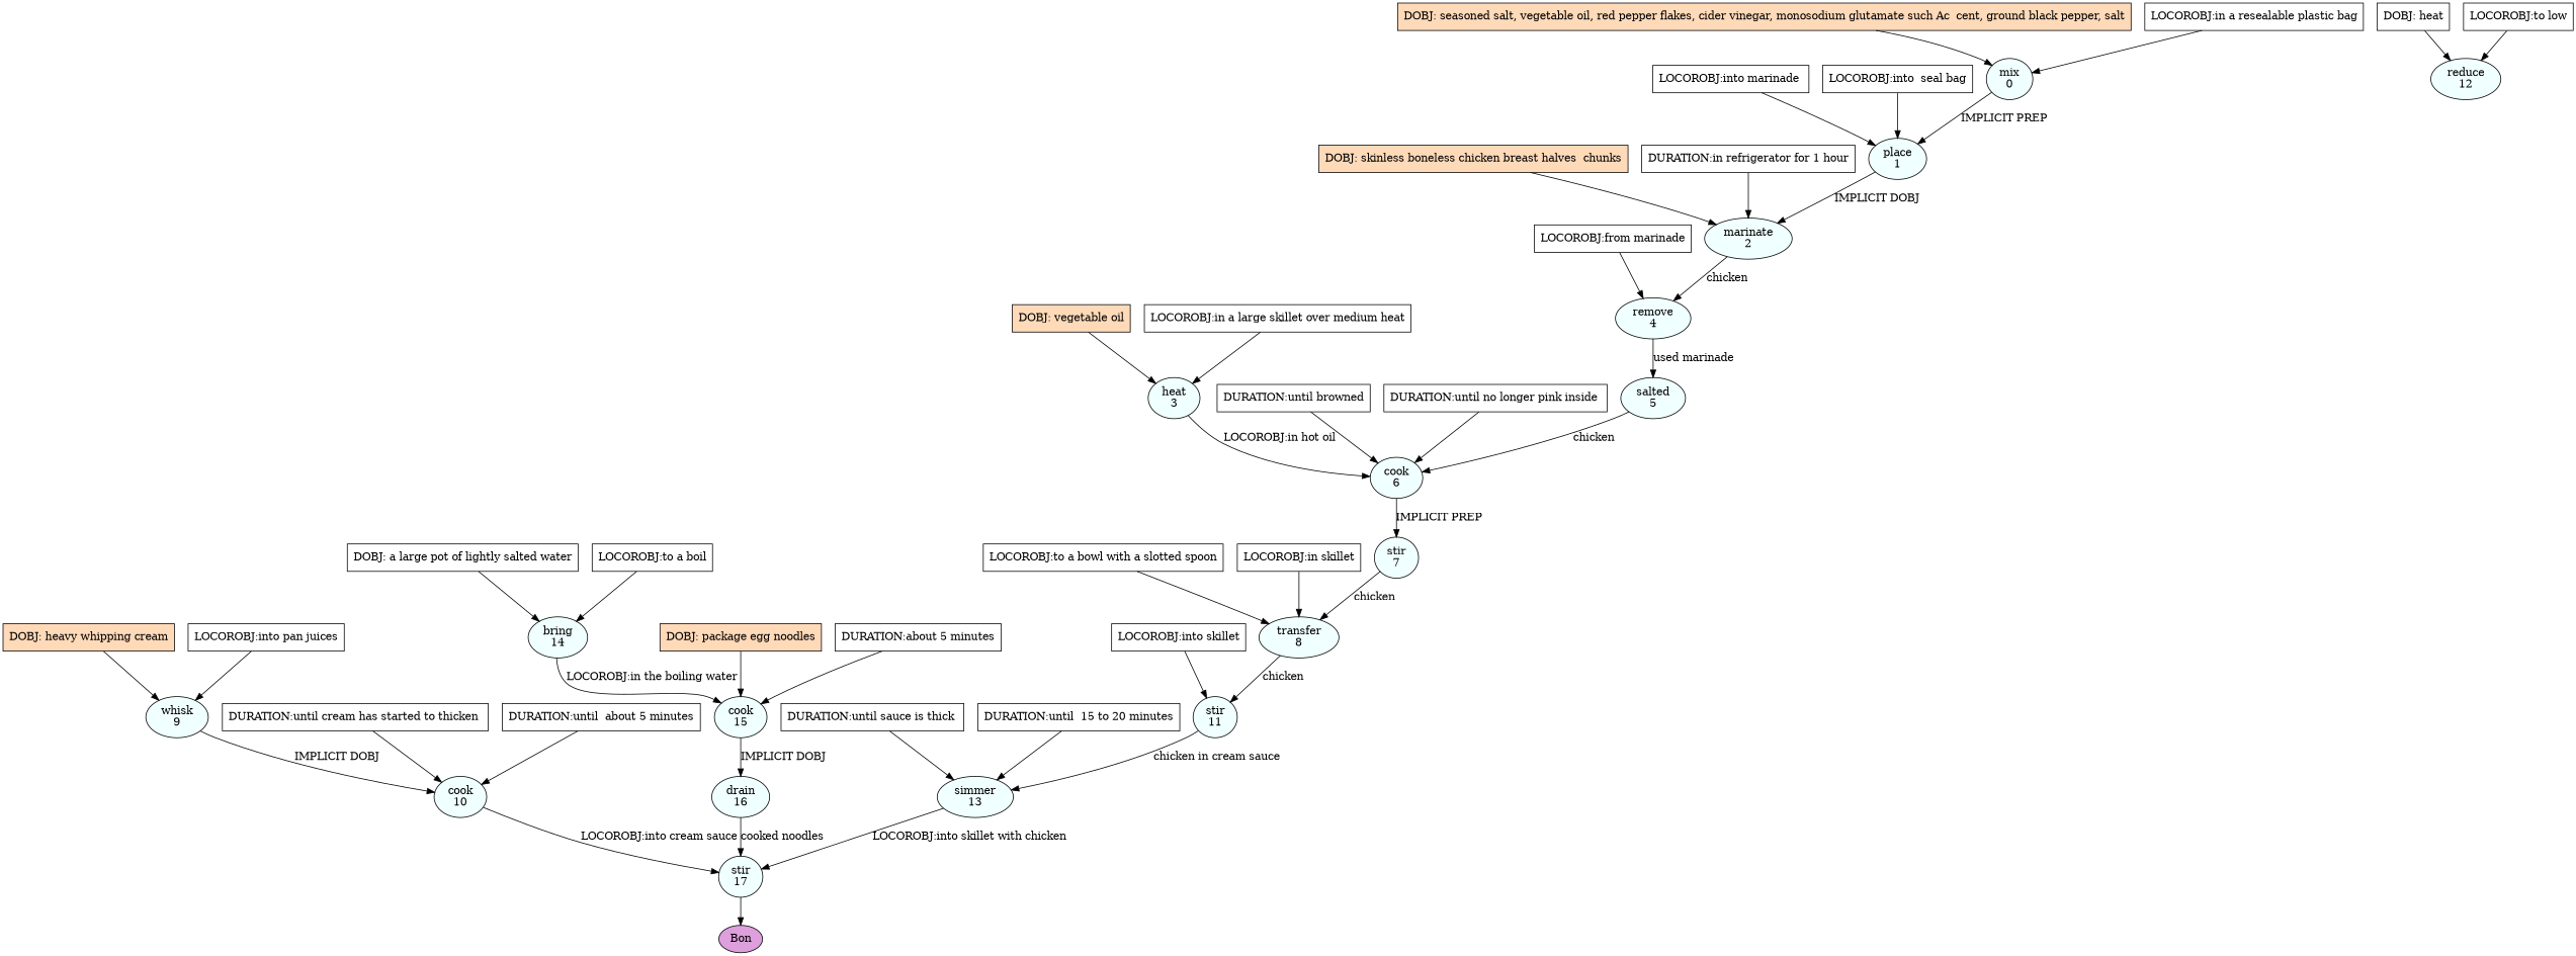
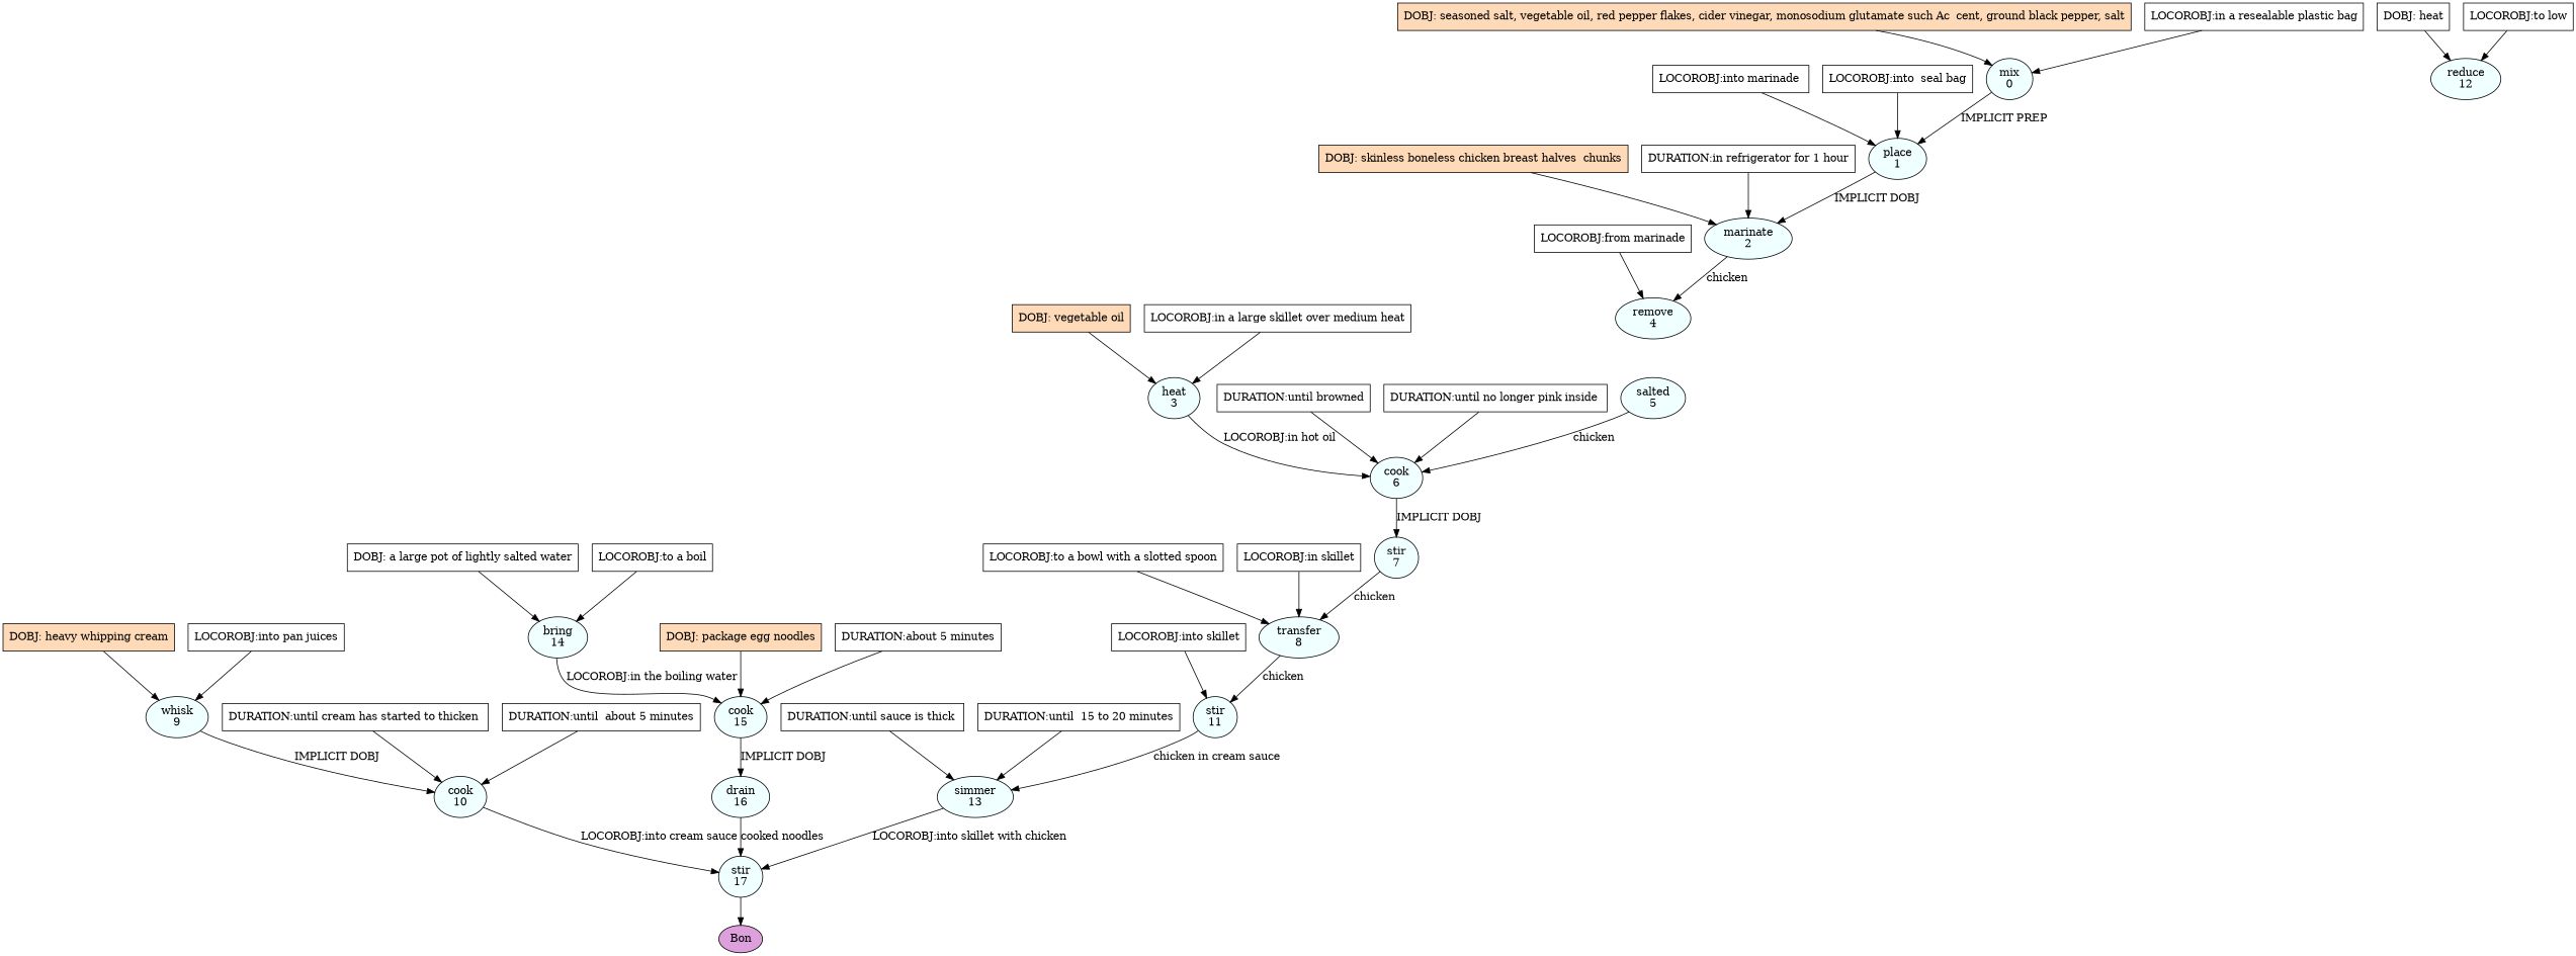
  digraph {
    node [fillcolor=white shape=box style=filled]
    n1 [fillcolor=azure label="mix\n0" shape=oval]
    n2 [fillcolor=azure label="place\n1" shape=oval]
    n3 [fillcolor=azure label="marinate\n2" shape=oval]
    n4 [fillcolor=azure label="remove\n4" shape=oval]
    n5 [fillcolor=azure label="salted\n5" shape=oval]
    n6 [fillcolor=azure label="heat\n3" shape=oval]
    n7 [fillcolor=azure label="cook\n6" shape=oval]
    n8 [fillcolor=azure label="stir\n7" shape=oval]
    n9 [fillcolor=azure label="transfer\n8" shape=oval]
    n10 [fillcolor=azure label="stir\n11" shape=oval]
    n11 [fillcolor=azure label="simmer\n13" shape=oval]
    n12 [fillcolor=azure label="whisk\n9" shape=oval]
    n13 [fillcolor=azure label="cook\n10" shape=oval]
    n14 [fillcolor=azure label="stir\n17" shape=oval]
    n15 [fillcolor=plum label=Bon shape=oval]
    n16 [fillcolor=azure label="reduce\n12" shape=oval]
    n17 [fillcolor=azure label="bring\n14" shape=oval]
    n18 [fillcolor=azure label="cook\n15" shape=oval]
    n19 [fillcolor=azure label="drain\n16" shape=oval]
    n20 [fillcolor=peachpuff label="DOBJ: heavy whipping cream"]
    n21 [label="LOCOROBJ:into pan juices"]
    n22 [fillcolor=peachpuff label="DOBJ: seasoned salt, vegetable oil, red pepper flakes, cider vinegar, monosodium glutamate such Ac  cent, ground black pepper, salt"]
    n23 [label="LOCOROBJ:in a resealable plastic bag"]
    n24 [fillcolor=peachpuff label="DOBJ: vegetable oil"]
    n25 [label="LOCOROBJ:in a large skillet over medium heat"]
    n26 [label="DOBJ: a large pot of lightly salted water"]
    n27 [label="LOCOROBJ:to a boil"]
    n28 [label="DOBJ: heat"]
    n29 [label="LOCOROBJ:to low"]
    n30 [fillcolor=peachpuff label="DOBJ: skinless boneless chicken breast halves  chunks"]
    n31 [label="LOCOROBJ:into marinade "]
    n32 [label="LOCOROBJ:into  seal bag"]
    n33 [label="DURATION:in refrigerator for 1 hour"]
    n34 [label="LOCOROBJ:from marinade"]
    n35 [label="DURATION:until browned"]
    n36 [label="DURATION:until no longer pink inside "]
    n37 [label="LOCOROBJ:to a bowl with a slotted spoon"]
    n38 [label="LOCOROBJ:in skillet"]
    n39 [label="DURATION:until cream has started to thicken "]
    n40 [label="DURATION:until  about 5 minutes"]
    n41 [label="LOCOROBJ:into skillet"]
    n42 [label="DURATION:until sauce is thick "]
    n43 [label="DURATION:until  15 to 20 minutes"]
    n44 [fillcolor=peachpuff label="DOBJ: package egg noodles"]
    n45 [label="DURATION:about 5 minutes"]
    n1 -> n2 [label="IMPLICIT PREP"]
    n2 -> n3 [label="IMPLICIT DOBJ"]
    n3 -> n4 [label=chicken]
-   n4 -> n5 [label="used marinade"]
    n5 -> n7 [label=chicken]
    n6 -> n7 [label="LOCOROBJ:in hot oil"]
-   n7 -> n8 [label="IMPLICIT PREP"]
+   n7 -> n8 [label="IMPLICIT DOBJ"]
    n8 -> n9 [label=chicken]
    n9 -> n10 [label=chicken]
    n10 -> n11 [label="chicken in cream sauce"]
    n11 -> n14 [label="LOCOROBJ:into skillet with chicken"]
    n12 -> n13 [label="IMPLICIT DOBJ"]
    n13 -> n14 [label="LOCOROBJ:into cream sauce"]
    n14 -> n15
    n17 -> n18 [label="LOCOROBJ:in the boiling water"]
    n18 -> n19 [label="IMPLICIT DOBJ"]
    n19 -> n14 [label="cooked noodles"]
    n20 -> n12
    n21 -> n12
    n22 -> n1
    n23 -> n1
    n24 -> n6
    n25 -> n6
    n26 -> n17
    n27 -> n17
    n28 -> n16
    n29 -> n16
    n30 -> n3
    n31 -> n2
    n32 -> n2
    n33 -> n3
    n34 -> n4
    n35 -> n7
    n36 -> n7
    n37 -> n9
    n38 -> n9
    n39 -> n13
    n40 -> n13
    n41 -> n10
    n42 -> n11
    n43 -> n11
    n44 -> n18
    n45 -> n18
  }
